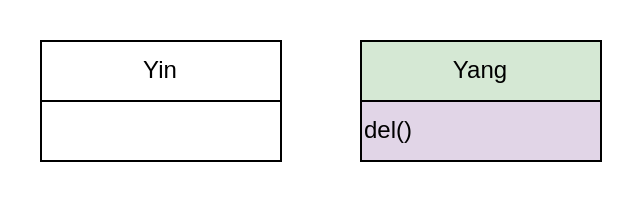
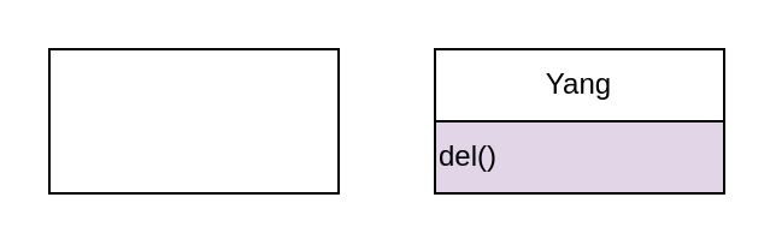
  <mxCell id="0" />
  <mxCell id="1" parent="0" />
  <mxCell id="2" value="del()" style="rounded=0;whiteSpace=wrap;html=1;align=left;fillColor=#e1d5e7;" vertex="1" parent="1"><mxGeometry x="180" y="50" width="120" height="30" as="geometry" /></mxCell>
- <mxCell id="3" value="Yang" style="rounded=0;whiteSpace=wrap;html=1;fillColor=#d5e8d4;" vertex="1" parent="1"><mxGeometry x="180" y="20" width="120" height="30" as="geometry" /></mxCell>
+ <mxCell id="3" value="Yang" style="rounded=0;whiteSpace=wrap;html=1;" vertex="1" parent="1"><mxGeometry x="180" y="20" width="120" height="30" as="geometry" /></mxCell>
  <mxCell id="4" value="" style="rounded=0;whiteSpace=wrap;html=1;" vertex="1" parent="1"><mxGeometry x="20" y="20" width="120" height="60" as="geometry" /></mxCell>
- <mxCell id="5" value="Yin" style="rounded=0;whiteSpace=wrap;html=1;" vertex="1" parent="1"><mxGeometry x="20" y="20" width="120" height="30" as="geometry" /></mxCell>
